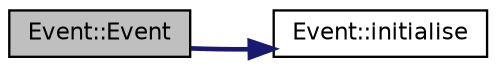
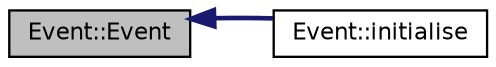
  digraph {
    rankdir=LR
    node [color=black fontname=Helvetica fontsize=10 shape=record style=filled]
    n1 [fillcolor=grey75 fontcolor=black height=0.2 label="Event::Event" width=0.4]
    n2 [fillcolor=white height=0.2 label="Event::initialise" width=0.4]
-   n1 -> n2 [color=midnightblue fontname=Helvetica fontsize=10 labelfontname=Helvetica labelfontsize=10 style=bold]
+   n2 -> n1 [color=midnightblue fontname=Helvetica fontsize=10 labelfontname=Helvetica labelfontsize=10 style=bold]
  }
